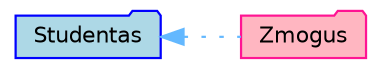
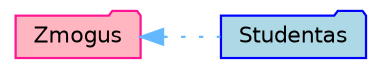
  digraph {
    rankdir=LR
    node [fontname=Helvetica fontsize=10 shape=folder style=filled]
    n1 [color=deeppink fillcolor=lightpink height=0.2 label=Zmogus width=0.4]
    n2 [color=blue fillcolor=lightblue height=0.2 label=Studentas width=0.4]
-   n2 -> n1 [color=steelblue1 dir=back fontname=Helvetica fontsize=10 labelfontname=Helvetica labelfontsize=10 style=dotted]
+   n1 -> n2 [color=steelblue1 dir=back fontname=Helvetica fontsize=10 labelfontname=Helvetica labelfontsize=10 style=dotted]
  }
